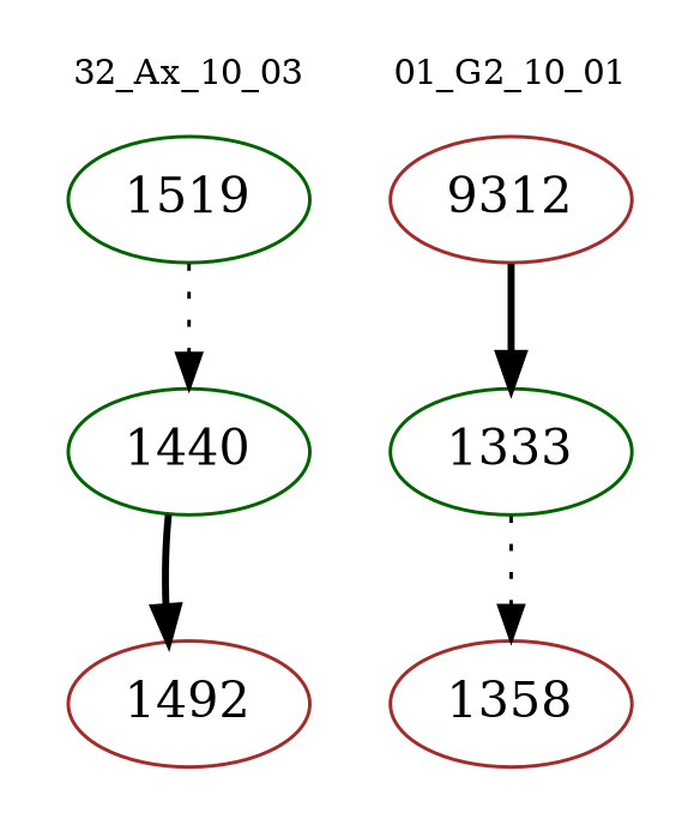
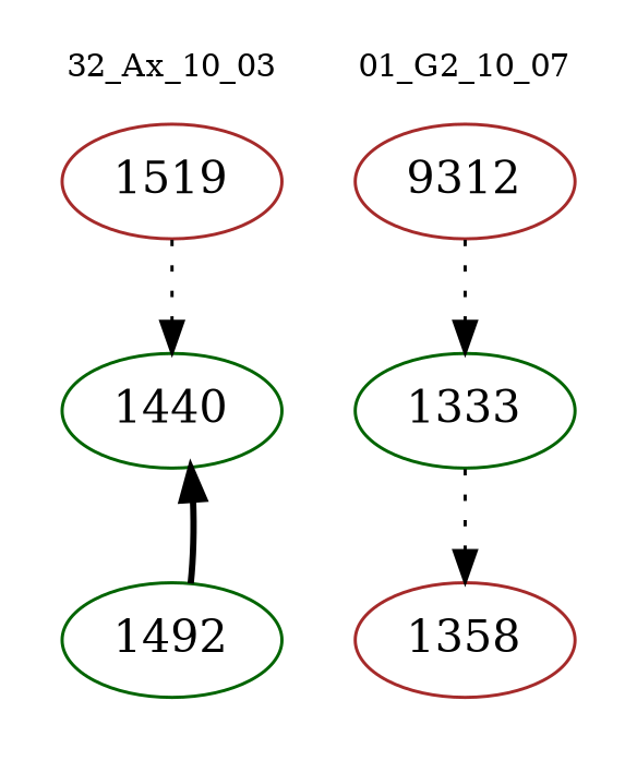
  digraph {
    node [color=darkgreen]
    edge [color=black style=dotted]
-   n1 [label=1519]
+   n1 [color=brown label=1519]
    n2 [label=1440]
-   n3 [color=brown label=1492]
+   n3 [label=1492]
    n4 [color=brown label=9312]
    n5 [label=1333]
    n6 [color=brown label=1358]
    subgraph cluster_1 {
      color=white
      fontsize=10
      label="32_Ax_10_03"
      n1
      n2
      n3
    }
    subgraph cluster_2 {
      color=white
      fontsize=10
-     label="01_G2_10_01"
+     label="01_G2_10_07"
      n4
      n5
      n6
    }
    n1 -> n2
-   n2 -> n3 [style=bold]
-   n4 -> n5 [style=bold]
+   n3 -> n2 [style=bold]
+   n4 -> n5
    n5 -> n6
  }
